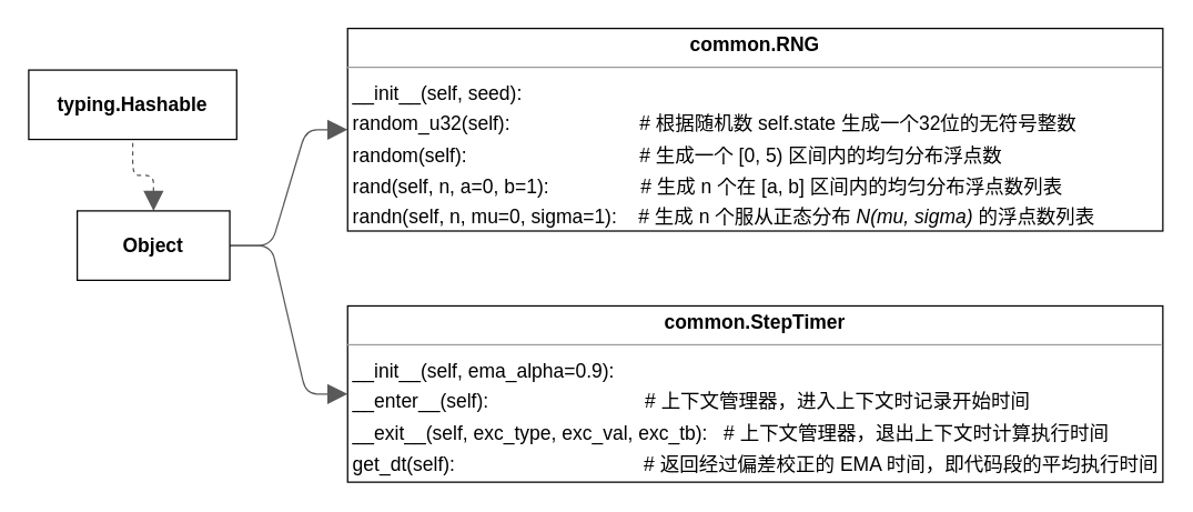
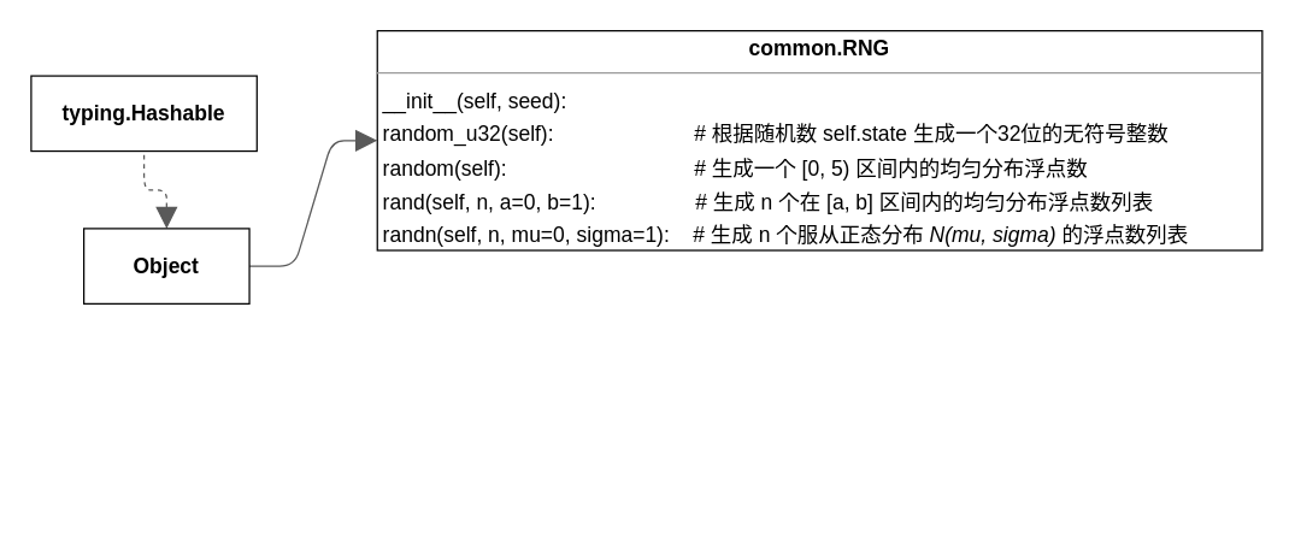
  <mxCell id="0" />
  <mxCell id="1" parent="0" />
  <mxCell id="2" value="" style="html=1;rounded=1;dashed=0;startArrow=block;startSize=12;endArrow=none;strokeColor=#595959;exitX=0.000;exitY=0.500;exitDx=0;exitDy=0;entryX=1;entryY=0.5;entryDx=0;entryDy=0;edgeStyle=entityRelationEdgeStyle;" parent="1" source="8" target="5" edge="1"><mxGeometry width="50" height="50" relative="1" as="geometry"><mxPoint x="126" y="174.68" as="targetPoint" /></mxGeometry></mxCell>
- <mxCell id="3" value="" style="html=1;rounded=1;dashed=0;startArrow=block;startSize=12;endArrow=none;strokeColor=#595959;exitX=0.000;exitY=0.500;exitDx=0;exitDy=0;entryX=1;entryY=0.5;entryDx=0;entryDy=0;edgeStyle=entityRelationEdgeStyle;" parent="1" source="9" target="5" edge="1"><mxGeometry width="50" height="50" relative="1" as="geometry"><mxPoint x="126" y="193.76" as="targetPoint" /></mxGeometry></mxCell>
  <mxCell id="4" value="" style="html=1;rounded=1;edgeStyle=orthogonalEdgeStyle;dashed=1;startArrow=block;startSize=12;endArrow=none;strokeColor=#595959;exitX=0.5;exitY=0;exitDx=0;exitDy=0;entryX=0.5;entryY=1;entryDx=0;entryDy=0;" parent="1" source="5" target="6" edge="1"><mxGeometry width="50" height="50" relative="1" as="geometry"><Array as="points" /><mxPoint x="83" y="170" as="sourcePoint" /><mxPoint x="83" y="60" as="targetPoint" /></mxGeometry></mxCell>
  <mxCell id="5" value="Object" style="html=1;whiteSpace=wrap;fontStyle=1;fontSize=14;" vertex="1" parent="1"><mxGeometry x="55" y="151.5" width="110" height="50" as="geometry" /></mxCell>
  <mxCell id="6" value="&lt;b style=&quot;font-size: 14px; text-wrap: nowrap;&quot;&gt;typing.Hashable&lt;/b&gt;" style="html=1;whiteSpace=wrap;" vertex="1" parent="1"><mxGeometry x="20" y="50" width="150" height="50" as="geometry" /></mxCell>
  <mxCell id="7" value="" style="group" vertex="1" connectable="0" parent="1"><mxGeometry x="250" y="20" width="588" height="327" as="geometry" /></mxCell>
  <mxCell id="8" value="&lt;p style=&quot;margin:0px;margin-top:4px;text-align:center;&quot;&gt;&lt;b&gt;common.RNG&lt;/b&gt;&lt;/p&gt;&lt;hr size=&quot;1&quot;&gt;&lt;p style=&quot;margin:0 0 0 4px;line-height:1.6;&quot;&gt; __init__(self, seed):&amp;nbsp; &amp;nbsp; &amp;nbsp; &amp;nbsp; &amp;nbsp; &amp;nbsp; &amp;nbsp; &amp;nbsp; &amp;nbsp; &amp;nbsp; &amp;nbsp; &amp;nbsp; &amp;nbsp;&lt;/p&gt;&lt;p style=&quot;margin:0 0 0 4px;line-height:1.6;&quot;&gt;&lt;span class=&quot;lark-record-clipboard&quot; data-lark-record-format=&quot;docx/text&quot; data-lark-record-data=&quot;{&amp;quot;rootId&amp;quot;:&amp;quot;AFyDdQpT5o8oaPxLf1jcr6brnth&amp;quot;,&amp;quot;text&amp;quot;:{&amp;quot;initialAttributedTexts&amp;quot;:{&amp;quot;text&amp;quot;:{&amp;quot;0&amp;quot;:&amp;quot;# 根据随机数 self.state 生成一个32位的无符号整数&amp;quot;},&amp;quot;attribs&amp;quot;:{&amp;quot;0&amp;quot;:&amp;quot;*0+w&amp;quot;}},&amp;quot;apool&amp;quot;:{&amp;quot;numToAttrib&amp;quot;:{&amp;quot;0&amp;quot;:[&amp;quot;author&amp;quot;,&amp;quot;7259041467322695684&amp;quot;]},&amp;quot;nextNum&amp;quot;:1}},&amp;quot;type&amp;quot;:&amp;quot;text&amp;quot;,&amp;quot;referenceRecordMap&amp;quot;:{},&amp;quot;extra&amp;quot;:{&amp;quot;channel&amp;quot;:&amp;quot;saas&amp;quot;,&amp;quot;pasteRandomId&amp;quot;:&amp;quot;e49388ff-6976-47e4-ad35-e921d7430d92&amp;quot;,&amp;quot;mention_page_title&amp;quot;:{},&amp;quot;external_mention_url&amp;quot;:{}},&amp;quot;isKeepQuoteContainer&amp;quot;:false,&amp;quot;isFromCode&amp;quot;:true,&amp;quot;selection&amp;quot;:[{&amp;quot;id&amp;quot;:10,&amp;quot;type&amp;quot;:&amp;quot;text&amp;quot;,&amp;quot;selection&amp;quot;:{&amp;quot;start&amp;quot;:169,&amp;quot;end&amp;quot;:201},&amp;quot;recordId&amp;quot;:&amp;quot;XDYbduI0uorQtPxwM3hco227nEf&amp;quot;}],&amp;quot;payloadMap&amp;quot;:{},&amp;quot;isCut&amp;quot;:false}&quot;&gt;&lt;/span&gt;random_u32(self):&amp;nbsp; &amp;nbsp; &amp;nbsp; &amp;nbsp; &amp;nbsp; &amp;nbsp; &amp;nbsp; &amp;nbsp; &amp;nbsp; &amp;nbsp; &amp;nbsp; &amp;nbsp;&amp;nbsp;&lt;span style=&quot;white-space-collapse: preserve;&quot;&gt;# 根据随机数 self.state 生成一个32位的无符号整数&lt;/span&gt;&lt;br&gt; random(self):&amp;nbsp; &amp;nbsp; &amp;nbsp; &amp;nbsp; &amp;nbsp; &amp;nbsp; &amp;nbsp; &amp;nbsp; &amp;nbsp; &amp;nbsp; &amp;nbsp; &amp;nbsp; &amp;nbsp; &amp;nbsp; &amp;nbsp; &amp;nbsp;&lt;span style=&quot;white-space-collapse: preserve; background-color: initial;&quot;&gt; # 生成一个 [0, 5) 区间内的均匀分布浮点数&lt;/span&gt;&lt;/p&gt;&lt;p style=&quot;margin:0 0 0 4px;line-height:1.6;&quot;&gt;&lt;span class=&quot;lark-record-clipboard&quot; data-lark-record-format=&quot;docx/text&quot; data-lark-record-data=&quot;{&amp;quot;rootId&amp;quot;:&amp;quot;AFyDdQpT5o8oaPxLf1jcr6brnth&amp;quot;,&amp;quot;text&amp;quot;:{&amp;quot;initialAttributedTexts&amp;quot;:{&amp;quot;text&amp;quot;:{&amp;quot;0&amp;quot;:&amp;quot; # 生成一个 [0, 1) 区间内的均匀分布浮点数&amp;quot;},&amp;quot;attribs&amp;quot;:{&amp;quot;0&amp;quot;:&amp;quot;*0+q&amp;quot;}},&amp;quot;apool&amp;quot;:{&amp;quot;numToAttrib&amp;quot;:{&amp;quot;0&amp;quot;:[&amp;quot;author&amp;quot;,&amp;quot;7259041467322695684&amp;quot;]},&amp;quot;nextNum&amp;quot;:1}},&amp;quot;type&amp;quot;:&amp;quot;text&amp;quot;,&amp;quot;referenceRecordMap&amp;quot;:{},&amp;quot;extra&amp;quot;:{&amp;quot;channel&amp;quot;:&amp;quot;saas&amp;quot;,&amp;quot;pasteRandomId&amp;quot;:&amp;quot;b49e3fcc-2416-4ab7-80da-f6caebf92f38&amp;quot;,&amp;quot;mention_page_title&amp;quot;:{},&amp;quot;external_mention_url&amp;quot;:{}},&amp;quot;isKeepQuoteContainer&amp;quot;:false,&amp;quot;isFromCode&amp;quot;:true,&amp;quot;selection&amp;quot;:[{&amp;quot;id&amp;quot;:10,&amp;quot;type&amp;quot;:&amp;quot;text&amp;quot;,&amp;quot;selection&amp;quot;:{&amp;quot;start&amp;quot;:245,&amp;quot;end&amp;quot;:271},&amp;quot;recordId&amp;quot;:&amp;quot;XDYbduI0uorQtPxwM3hco227nEf&amp;quot;}],&amp;quot;payloadMap&amp;quot;:{},&amp;quot;isCut&amp;quot;:false}&quot;&gt;&lt;/span&gt;rand(self, n, a=0, b=1):&amp;nbsp; &amp;nbsp; &amp;nbsp; &amp;nbsp; &amp;nbsp; &amp;nbsp; &amp;nbsp; &amp;nbsp; &amp;nbsp;&lt;span style=&quot;white-space-collapse: preserve; background-color: initial;&quot;&gt;# 生成 n 个在 [a, b] 区间内的均匀分布浮点数列表&lt;/span&gt;&lt;/p&gt;&lt;p style=&quot;margin:0 0 0 4px;line-height:1.6;&quot;&gt;&lt;span class=&quot;lark-record-clipboard&quot; data-lark-record-format=&quot;docx/text&quot; data-lark-record-data=&quot;{&amp;quot;rootId&amp;quot;:&amp;quot;AFyDdQpT5o8oaPxLf1jcr6brnth&amp;quot;,&amp;quot;text&amp;quot;:{&amp;quot;initialAttributedTexts&amp;quot;:{&amp;quot;text&amp;quot;:{&amp;quot;0&amp;quot;:&amp;quot;# 生成 n 个在 [a, b] 区间内的均匀分布浮点数列表&amp;quot;},&amp;quot;attribs&amp;quot;:{&amp;quot;0&amp;quot;:&amp;quot;*0+u&amp;quot;}},&amp;quot;apool&amp;quot;:{&amp;quot;numToAttrib&amp;quot;:{&amp;quot;0&amp;quot;:[&amp;quot;author&amp;quot;,&amp;quot;7259041467322695684&amp;quot;]},&amp;quot;nextNum&amp;quot;:1}},&amp;quot;type&amp;quot;:&amp;quot;text&amp;quot;,&amp;quot;referenceRecordMap&amp;quot;:{},&amp;quot;extra&amp;quot;:{&amp;quot;channel&amp;quot;:&amp;quot;saas&amp;quot;,&amp;quot;pasteRandomId&amp;quot;:&amp;quot;b4674e95-7942-4dd8-8fad-65409c183590&amp;quot;,&amp;quot;mention_page_title&amp;quot;:{},&amp;quot;external_mention_url&amp;quot;:{}},&amp;quot;isKeepQuoteContainer&amp;quot;:false,&amp;quot;isFromCode&amp;quot;:true,&amp;quot;selection&amp;quot;:[{&amp;quot;id&amp;quot;:10,&amp;quot;type&amp;quot;:&amp;quot;text&amp;quot;,&amp;quot;selection&amp;quot;:{&amp;quot;start&amp;quot;:327,&amp;quot;end&amp;quot;:357},&amp;quot;recordId&amp;quot;:&amp;quot;XDYbduI0uorQtPxwM3hco227nEf&amp;quot;}],&amp;quot;payloadMap&amp;quot;:{},&amp;quot;isCut&amp;quot;:false}&quot;&gt;&lt;/span&gt;randn(self, n, mu=0, sigma=1):&amp;nbsp; &amp;nbsp; &lt;span style=&quot;white-space-collapse: preserve; background-color: initial;&quot;&gt;# 生成 n 个服从正态分布 &lt;i&gt;N(mu, sigma)&lt;/i&gt; 的浮点数列表&lt;/span&gt;&lt;/p&gt;&lt;span class=&quot;lark-record-clipboard&quot; data-lark-record-format=&quot;docx/text&quot; data-lark-record-data=&quot;{&amp;quot;rootId&amp;quot;:&amp;quot;AFyDdQpT5o8oaPxLf1jcr6brnth&amp;quot;,&amp;quot;text&amp;quot;:{&amp;quot;initialAttributedTexts&amp;quot;:{&amp;quot;text&amp;quot;:{&amp;quot;0&amp;quot;:&amp;quot;# 生成 n 个服从正态分布的浮点数列表，其中均值为 mu，标准差为 sigma&amp;quot;},&amp;quot;attribs&amp;quot;:{&amp;quot;0&amp;quot;:&amp;quot;*0+14&amp;quot;}},&amp;quot;apool&amp;quot;:{&amp;quot;numToAttrib&amp;quot;:{&amp;quot;0&amp;quot;:[&amp;quot;author&amp;quot;,&amp;quot;7259041467322695684&amp;quot;]},&amp;quot;nextNum&amp;quot;:1}},&amp;quot;type&amp;quot;:&amp;quot;text&amp;quot;,&amp;quot;referenceRecordMap&amp;quot;:{},&amp;quot;extra&amp;quot;:{&amp;quot;channel&amp;quot;:&amp;quot;saas&amp;quot;,&amp;quot;pasteRandomId&amp;quot;:&amp;quot;8b73adfe-ef12-435e-8280-87f0d44daf10&amp;quot;,&amp;quot;mention_page_title&amp;quot;:{},&amp;quot;external_mention_url&amp;quot;:{}},&amp;quot;isKeepQuoteContainer&amp;quot;:false,&amp;quot;isFromCode&amp;quot;:true,&amp;quot;selection&amp;quot;:[{&amp;quot;id&amp;quot;:10,&amp;quot;type&amp;quot;:&amp;quot;text&amp;quot;,&amp;quot;selection&amp;quot;:{&amp;quot;start&amp;quot;:419,&amp;quot;end&amp;quot;:459},&amp;quot;recordId&amp;quot;:&amp;quot;XDYbduI0uorQtPxwM3hco227nEf&amp;quot;}],&amp;quot;payloadMap&amp;quot;:{},&amp;quot;isCut&amp;quot;:false}&quot;&gt;&lt;/span&gt;" style="verticalAlign=top;align=left;overflow=fill;fontSize=14;fontFamily=Helvetica;html=1;rounded=0;shadow=0;comic=0;labelBackgroundColor=none;strokeWidth=1;" parent="7" vertex="1"><mxGeometry width="588" height="146" as="geometry" /></mxCell>
- <mxCell id="9" value="&lt;p style=&quot;margin:0px;margin-top:4px;text-align:center;&quot;&gt;&lt;b&gt;common.StepTimer&lt;/b&gt;&lt;/p&gt;&lt;hr size=&quot;1&quot;&gt;&lt;p style=&quot;margin:0 0 0 4px;line-height:1.6;&quot;&gt; __init__(self, ema_alpha=0.9):&amp;nbsp;&lt;/p&gt;&lt;p style=&quot;margin:0 0 0 4px;line-height:1.6;&quot;&gt; __enter__(self):&amp;nbsp; &amp;nbsp; &amp;nbsp; &amp;nbsp; &amp;nbsp; &amp;nbsp; &amp;nbsp; &amp;nbsp; &amp;nbsp; &amp;nbsp; &amp;nbsp; &amp;nbsp; &amp;nbsp; &amp;nbsp; &amp;nbsp;# 上下文管理器，&lt;span style=&quot;white-space-collapse: preserve;&quot;&gt;进入上下文时记录开始时间&lt;/span&gt;&lt;br&gt; __exit__(self, exc_type, exc_val, exc_tb):&amp;nbsp; &amp;nbsp;# 上下文管理器，&lt;span style=&quot;white-space-collapse: preserve;&quot;&gt;退出上下文时计算执行时间&lt;/span&gt;&lt;br&gt; get_dt(self):&amp;nbsp; &amp;nbsp; &amp;nbsp; &amp;nbsp; &amp;nbsp; &amp;nbsp; &amp;nbsp; &amp;nbsp; &amp;nbsp; &amp;nbsp; &amp;nbsp; &amp;nbsp; &amp;nbsp; &amp;nbsp; &amp;nbsp; &amp;nbsp; &amp;nbsp; &amp;nbsp;#&amp;nbsp;&lt;span style=&quot;white-space-collapse: preserve; background-color: initial;&quot;&gt;返回经过偏差校正的 EMA 时间，即代码段的平均执行时间&lt;/span&gt;&lt;/p&gt;&lt;span class=&quot;lark-record-clipboard&quot; data-lark-record-format=&quot;docx/text&quot; data-lark-record-data=&quot;{&amp;quot;rootId&amp;quot;:&amp;quot;AFyDdQpT5o8oaPxLf1jcr6brnth&amp;quot;,&amp;quot;text&amp;quot;:{&amp;quot;initialAttributedTexts&amp;quot;:{&amp;quot;text&amp;quot;:{&amp;quot;0&amp;quot;:&amp;quot;# 返回经过偏差校正的 EMA 时间，即代码段的平均执行时间&amp;quot;},&amp;quot;attribs&amp;quot;:{&amp;quot;0&amp;quot;:&amp;quot;*0+u&amp;quot;}},&amp;quot;apool&amp;quot;:{&amp;quot;numToAttrib&amp;quot;:{&amp;quot;0&amp;quot;:[&amp;quot;author&amp;quot;,&amp;quot;7259041467322695684&amp;quot;]},&amp;quot;nextNum&amp;quot;:1}},&amp;quot;type&amp;quot;:&amp;quot;text&amp;quot;,&amp;quot;referenceRecordMap&amp;quot;:{},&amp;quot;extra&amp;quot;:{&amp;quot;channel&amp;quot;:&amp;quot;saas&amp;quot;,&amp;quot;pasteRandomId&amp;quot;:&amp;quot;5c936d87-08c7-4eed-871b-e7aaa7323f5e&amp;quot;,&amp;quot;mention_page_title&amp;quot;:{},&amp;quot;external_mention_url&amp;quot;:{}},&amp;quot;isKeepQuoteContainer&amp;quot;:false,&amp;quot;isFromCode&amp;quot;:true,&amp;quot;selection&amp;quot;:[{&amp;quot;id&amp;quot;:10,&amp;quot;type&amp;quot;:&amp;quot;text&amp;quot;,&amp;quot;selection&amp;quot;:{&amp;quot;start&amp;quot;:840,&amp;quot;end&amp;quot;:870},&amp;quot;recordId&amp;quot;:&amp;quot;XDYbduI0uorQtPxwM3hco227nEf&amp;quot;}],&amp;quot;payloadMap&amp;quot;:{},&amp;quot;isCut&amp;quot;:false}&quot;&gt;&lt;/span&gt;" style="verticalAlign=top;align=left;overflow=fill;fontSize=14;fontFamily=Helvetica;html=1;rounded=0;shadow=0;comic=0;labelBackgroundColor=none;strokeWidth=1;" parent="7" vertex="1"><mxGeometry y="200" width="588" height="127" as="geometry" /></mxCell>
